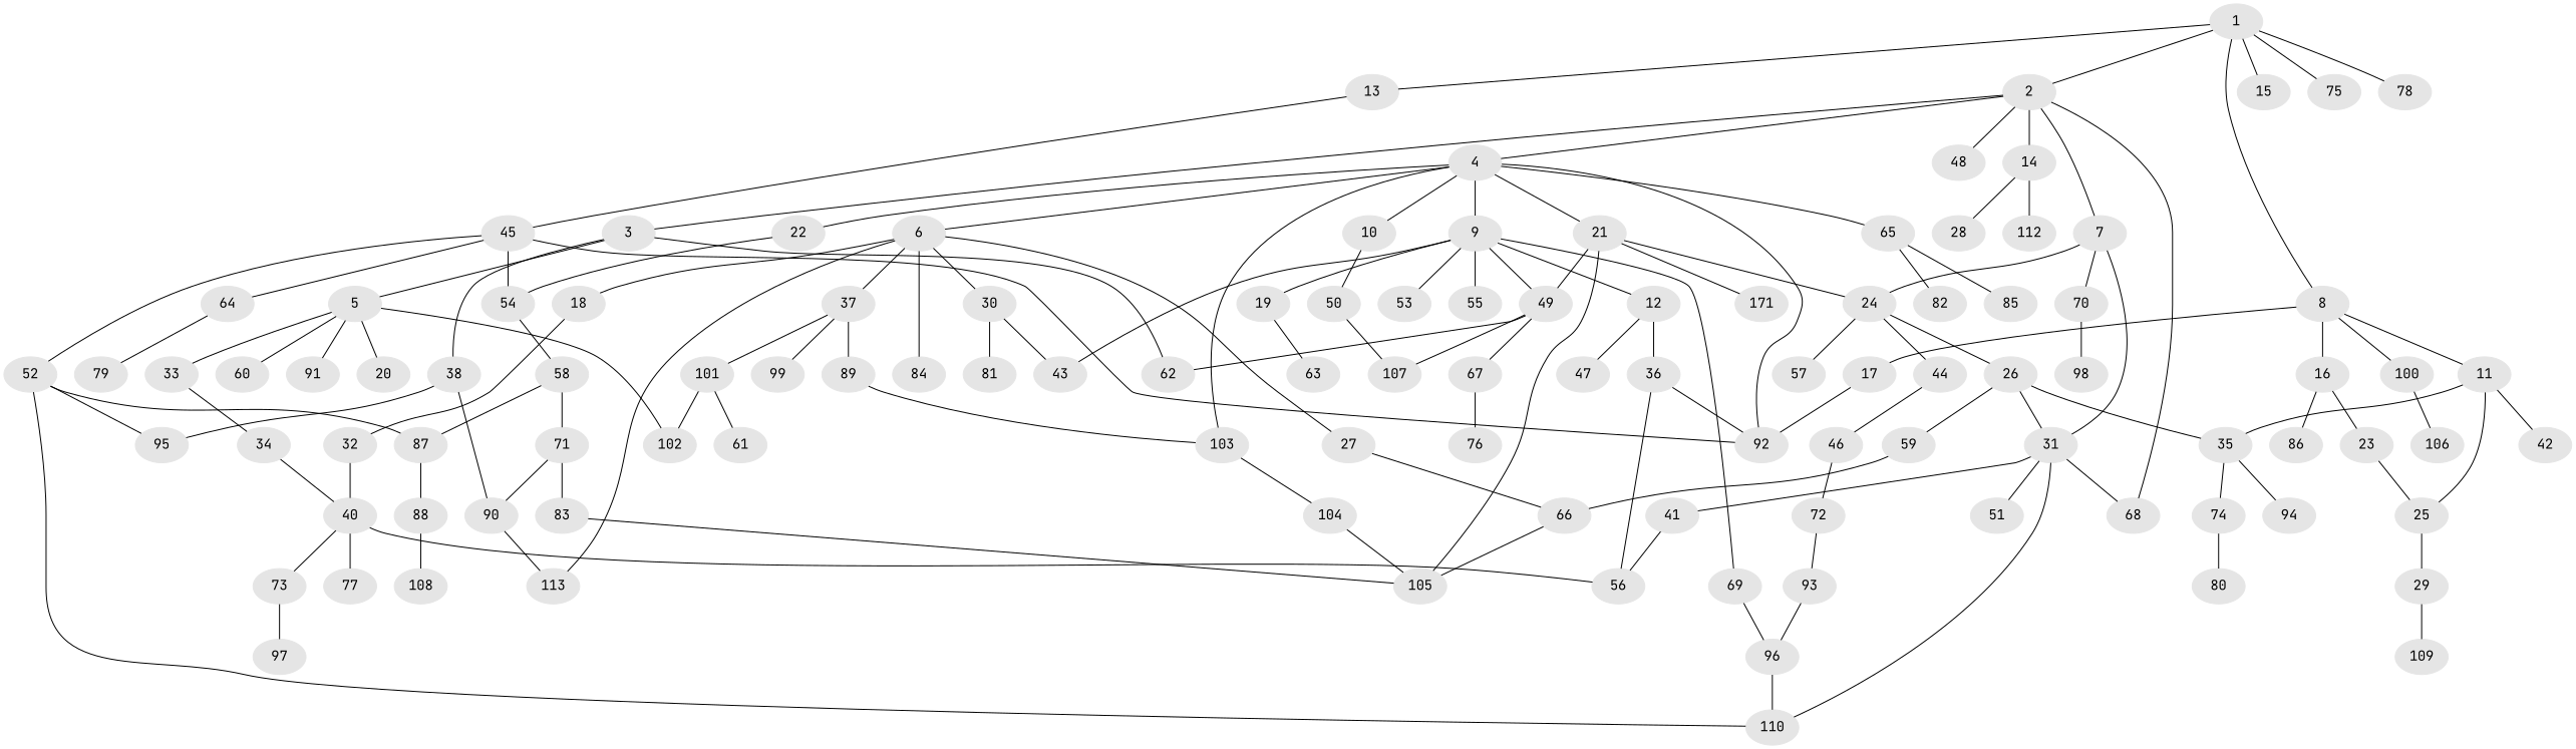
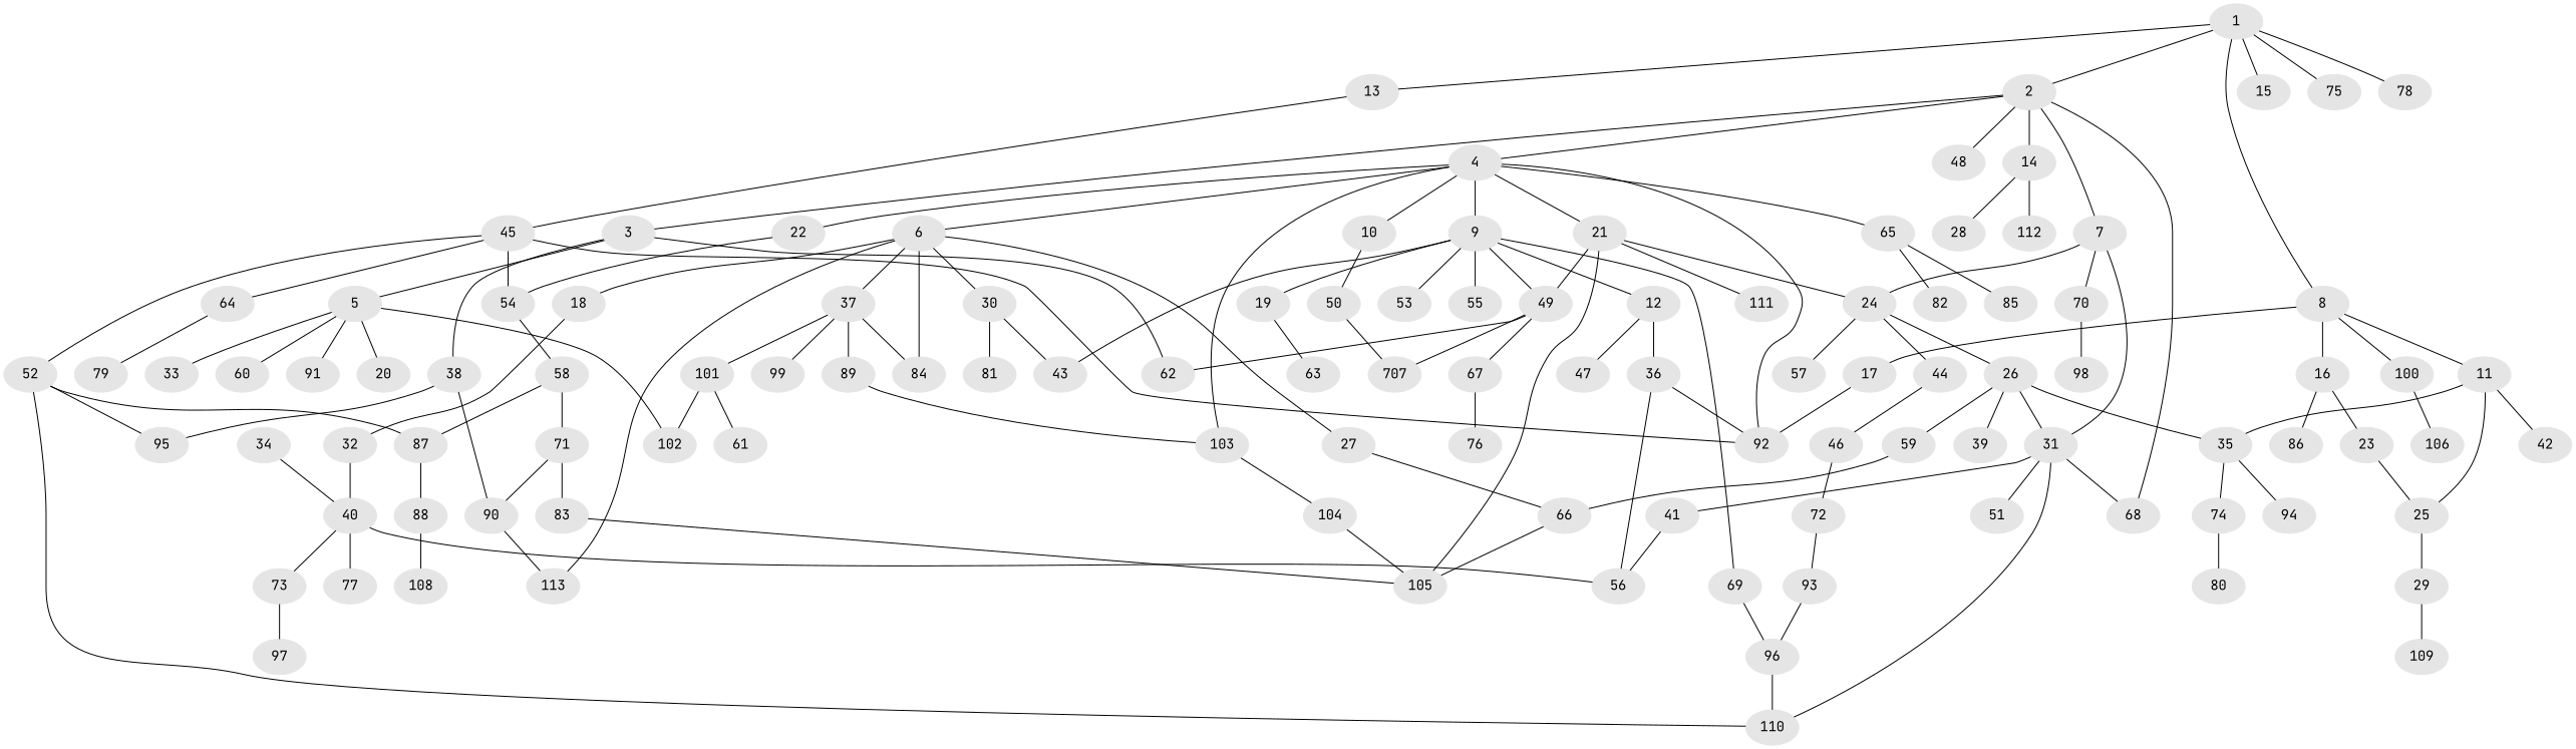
  graph {
    fontname="JetBrains Mono"
    node [color=gray90 fontname="JetBrains Mono" style=filled]
    edge [fontname="JetBrains Mono"]
    1
    2
    8
    13
    15
    75
    78
    3
    4
    7
    14
    48
    68
    11
    17
    100
    16
    45
    5
    38
    62
    6
    9
    10
    21
    22
    65
    92
    103
    24
    31
    70
    28
    112
    20
    33
    60
    91
    102
    90
    95
    18
    27
    30
    37
    84
    113
    12
    19
    43
    49
    53
    55
    69
    50
    105
-   111 [label=171]
+   111
    54
    82
    85
    104
    34
    32
    66
    81
    89
    99
    101
    26
    44
    57
    41
    51
    110
    98
    25
    35
    42
    106
    36
    47
    63
    67
-   107
+   107 [label=707]
    96
    23
    86
    29
    74
    94
    56
    52
    64
    40
    58
+   39
    59
    46
    109
    73
    77
    80
    61
    97
    72
    87
    79
    93
    76
    88
    71
    83
    108
    1 -- 2
    1 -- 8
    1 -- 13
    1 -- 15
    1 -- 75
    1 -- 78
    2 -- 3
    2 -- 4
    2 -- 7
    2 -- 14
    2 -- 48
    2 -- 68
    8 -- 11
    8 -- 17
    8 -- 100
    8 -- 16
    13 -- 45
    3 -- 5
    3 -- 38
    3 -- 62
    4 -- 6
    4 -- 9
    4 -- 10
    4 -- 21
    4 -- 22
    4 -- 65
    4 -- 92
    4 -- 103
    7 -- 24
    7 -- 31
    7 -- 70
    14 -- 28
    14 -- 112
    11 -- 25
    11 -- 35
    11 -- 42
    17 -- 92
    100 -- 106
    16 -- 23
    16 -- 86
    45 -- 92
    45 -- 54
    45 -- 52
    45 -- 64
    5 -- 20
    5 -- 33
    5 -- 60
    5 -- 91
    5 -- 102
    38 -- 90
    38 -- 95
    6 -- 18
    6 -- 27
    6 -- 30
    6 -- 37
    6 -- 84
    6 -- 113
    9 -- 12
    9 -- 19
    9 -- 43
    9 -- 49
    9 -- 53
    9 -- 55
    9 -- 69
    10 -- 50
    21 -- 24
    21 -- 49
    21 -- 105
    21 -- 111
    22 -- 54
    65 -- 82
    65 -- 85
    103 -- 104
    24 -- 26
    24 -- 44
    24 -- 57
    31 -- 68
    31 -- 41
    31 -- 51
    31 -- 110
    70 -- 98
-   33 -- 34
    90 -- 113
    18 -- 32
    27 -- 66
    30 -- 43
    30 -- 81
+   37 -- 84
    37 -- 89
    37 -- 99
    37 -- 101
    12 -- 36
    12 -- 47
    19 -- 63
    49 -- 62
    49 -- 67
    49 -- 107
    69 -- 96
    50 -- 107
    54 -- 58
    104 -- 105
    34 -- 40
    32 -- 40
    66 -- 105
    89 -- 103
    101 -- 102
    101 -- 61
    26 -- 31
    26 -- 35
+   26 -- 39
    26 -- 59
    44 -- 46
    41 -- 56
    25 -- 29
    35 -- 74
    35 -- 94
    36 -- 92
    36 -- 56
    67 -- 76
    96 -- 110
    23 -- 25
    29 -- 109
    74 -- 80
    52 -- 95
    52 -- 110
    52 -- 87
    64 -- 79
    40 -- 56
    40 -- 73
    40 -- 77
    58 -- 87
    58 -- 71
    59 -- 66
    46 -- 72
    73 -- 97
    72 -- 93
    87 -- 88
    93 -- 96
    88 -- 108
    71 -- 90
    71 -- 83
    83 -- 105
  }
